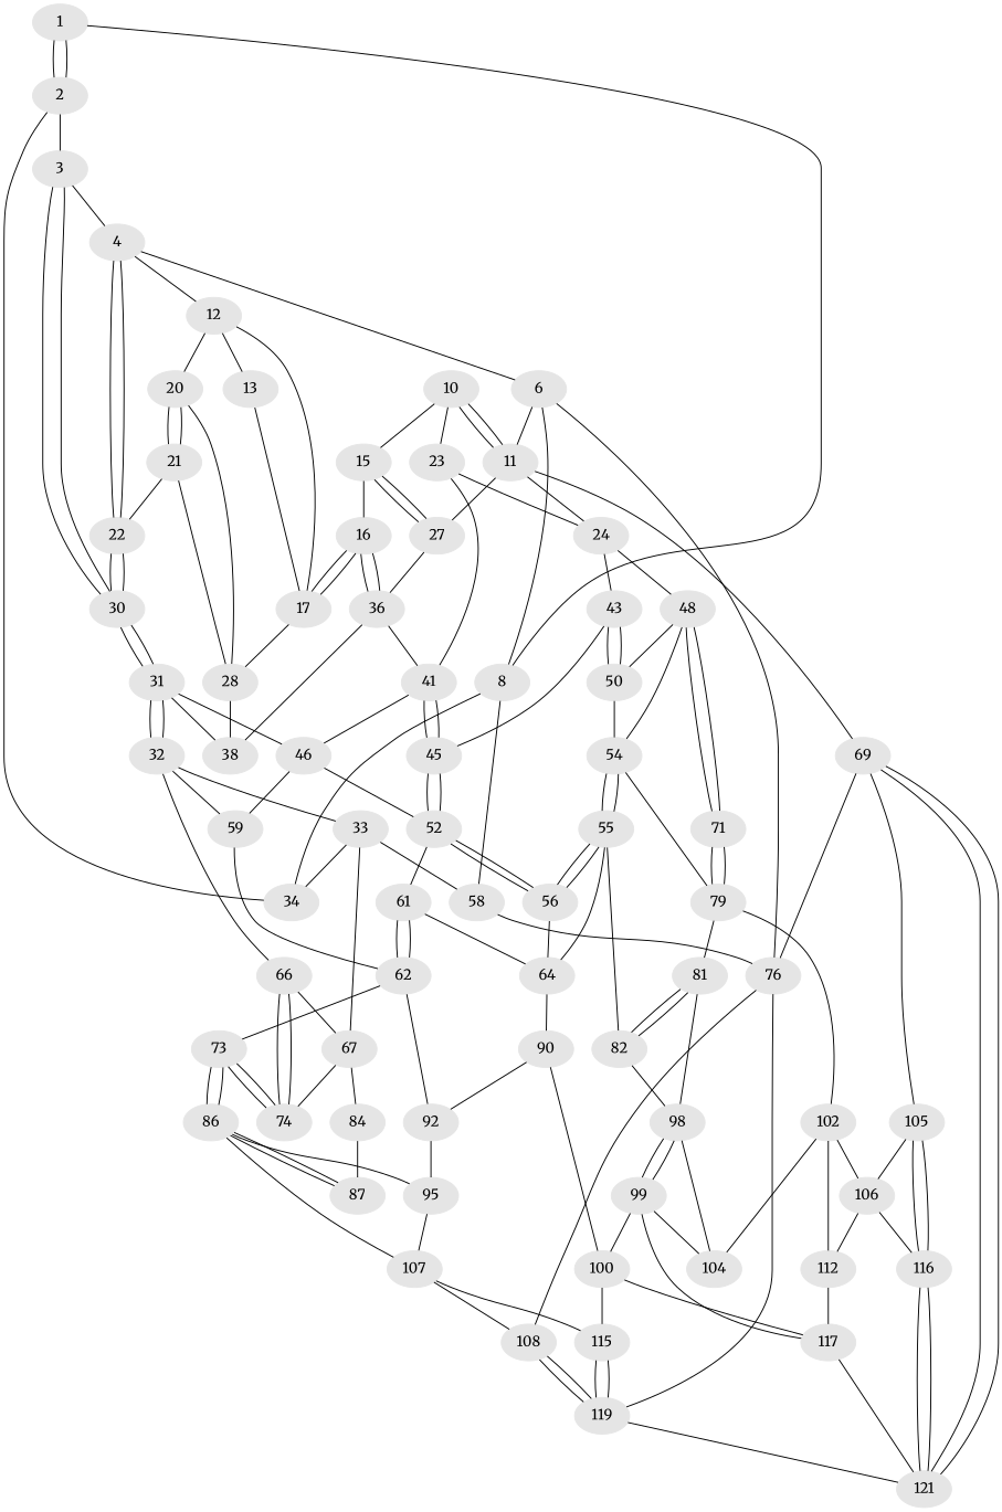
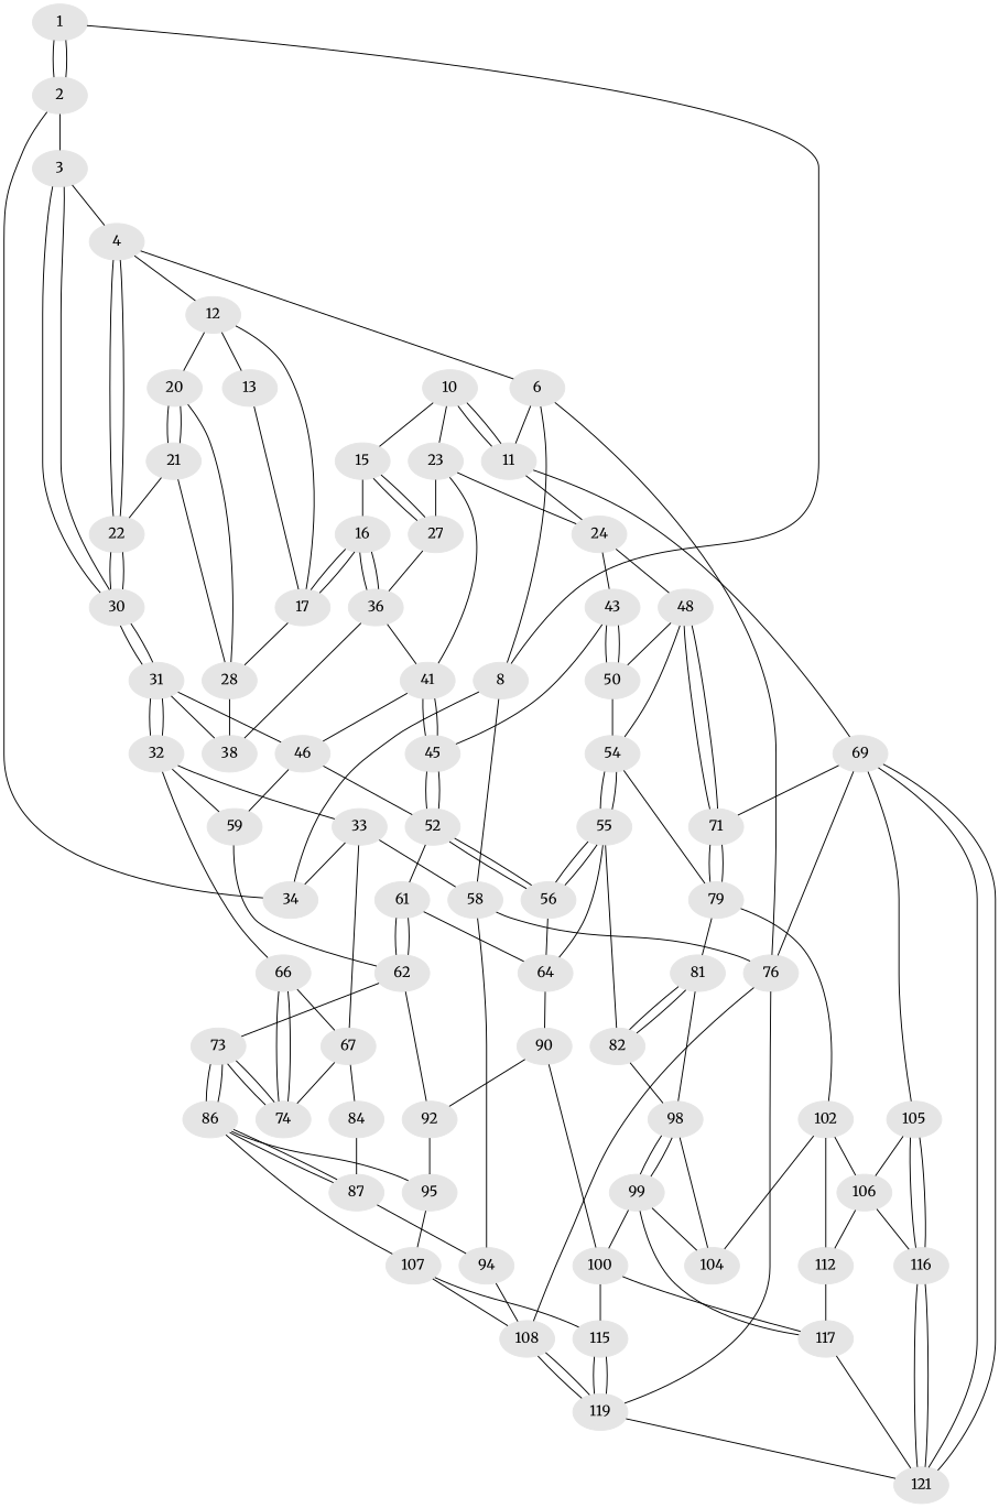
  graph {
    fontname=Merriweather
    node [color=gray90 fontname=Merriweather style=filled]
    edge [fontname=Merriweather]
    1 [super="+7"]
    2 [super="+29"]
    8 [super="+40"]
    3
    34
    58 [super="+75"]
    4 [super="+5"]
    30
    6 [super="+9"]
    12 [super="+19"]
    22
    31 [super="+39"]
    11
    76 [super="+77"]
    13
    17 [super="+18"]
    20
    24 [super="+25"]
    69 [super="+70"]
    108 [super="+109"]
    119 [super="+120"]
+   94
    10 [super="+14"]
    15
    23 [super="+26"]
    16
    27
    41 [super="+42"]
    43 [super="+44"]
    48 [super="+49"]
    71
    105
    121 [super="+122"]
    28 [super="+35"]
    21
    36 [super="+37"]
    38
    46 [super="+47"]
    45
    50 [super="+51"]
    54 [super="+72"]
    32 [super="+60"]
    33 [super="+57"]
    59
    66
    52 [super="+53"]
    67 [super="+68"]
    62 [super="+63"]
    74 [super="+83"]
    84 [super="+85"]
    56
    61
    55 [super="+78"]
    79 [super="+80"]
    64 [super="+65"]
    82 [super="+89"]
    81
    102 [super="+103"]
    90 [super="+91"]
    98 [super="+101"]
    73
    92 [super="+93"]
    86 [super="+96"]
    95 [super="+97"]
    100 [super="+114"]
    87 [super="+88"]
    106 [super="+111"]
    116
    107 [super="+110"]
    104
    112
    99 [super="+113"]
    115
    117 [super="+118"]
    1 -- 2 [weight=2]
    1 -- 2
    1 -- 8
    2 -- 3
    2 -- 34
    8 -- 34
    8 -- 58
    3 -- 4
    3 -- 30
    3 -- 30
    58 -- 76
+   58 -- 94
    4 -- 6
    4 -- 12
    4 -- 22
    4 -- 22
    30 -- 31
    30 -- 31
    6 -- 8
    6 -- 11
    6 -- 76
    12 -- 13
    12 -- 17
    12 -- 20
    22 -- 30
    22 -- 30
    31 -- 38
    31 -- 46
    31 -- 32
    31 -- 32
    11 -- 24
    11 -- 69
    76 -- 108
    76 -- 119
    13 -- 17
    17 -- 28
    20 -- 28
    20 -- 21
    20 -- 21
    24 -- 43
    24 -- 48
    69 -- 76
+   69 -- 71
    69 -- 105
    69 -- 121
    69 -- 121
    108 -- 119
    108 -- 119
    119 -- 121
+   94 -- 108
    10 -- 11
    10 -- 11
    10 -- 15
    10 -- 23
    15 -- 16
    15 -- 27
    15 -- 27
    23 -- 24
-   11 -- 27
+   23 -- 27
    23 -- 41
    16 -- 17
    16 -- 17
    16 -- 36
    16 -- 36
    27 -- 36
    41 -- 46
    41 -- 45
    41 -- 45
    43 -- 45
    43 -- 50 [weight=2]
    43 -- 50
    48 -- 71
    48 -- 71
    48 -- 50
    48 -- 54
    71 -- 79
    71 -- 79
    105 -- 106
    105 -- 116
    105 -- 116
    28 -- 38
    21 -- 22
    21 -- 28
    36 -- 41
    36 -- 38
    46 -- 59
    46 -- 52
    45 -- 52
    45 -- 52
    50 -- 54
    54 -- 55
    54 -- 55
    54 -- 79
    32 -- 33
    32 -- 59
    32 -- 66
    33 -- 34
    33 -- 58
    33 -- 67
    59 -- 62
    66 -- 67
    66 -- 74
    66 -- 74
    52 -- 56
    52 -- 56
    52 -- 61
    67 -- 74
    67 -- 84
    62 -- 73
    62 -- 92
    84 -- 87 [weight=2]
    56 -- 64
    61 -- 62
    61 -- 62
    61 -- 64
    55 -- 56
    55 -- 56
    55 -- 64
    55 -- 82
    79 -- 81
    79 -- 102
    64 -- 90
    82 -- 98
    81 -- 82
    81 -- 82
    81 -- 98
    102 -- 106
    102 -- 104
    102 -- 112
    90 -- 92
    90 -- 100
    98 -- 104
    98 -- 99
    98 -- 99
    73 -- 74
    73 -- 74
    73 -- 86
    73 -- 86
    92 -- 95 [weight=2]
    86 -- 95
    86 -- 87
    86 -- 87
    86 -- 107
    95 -- 107
    100 -- 115
    100 -- 117
+   87 -- 94
    106 -- 116
    106 -- 112
    116 -- 121
    116 -- 121
    107 -- 108
    107 -- 115
    112 -- 117
    99 -- 100
    99 -- 104
    99 -- 117
    115 -- 119
    115 -- 119
    117 -- 121
  }
